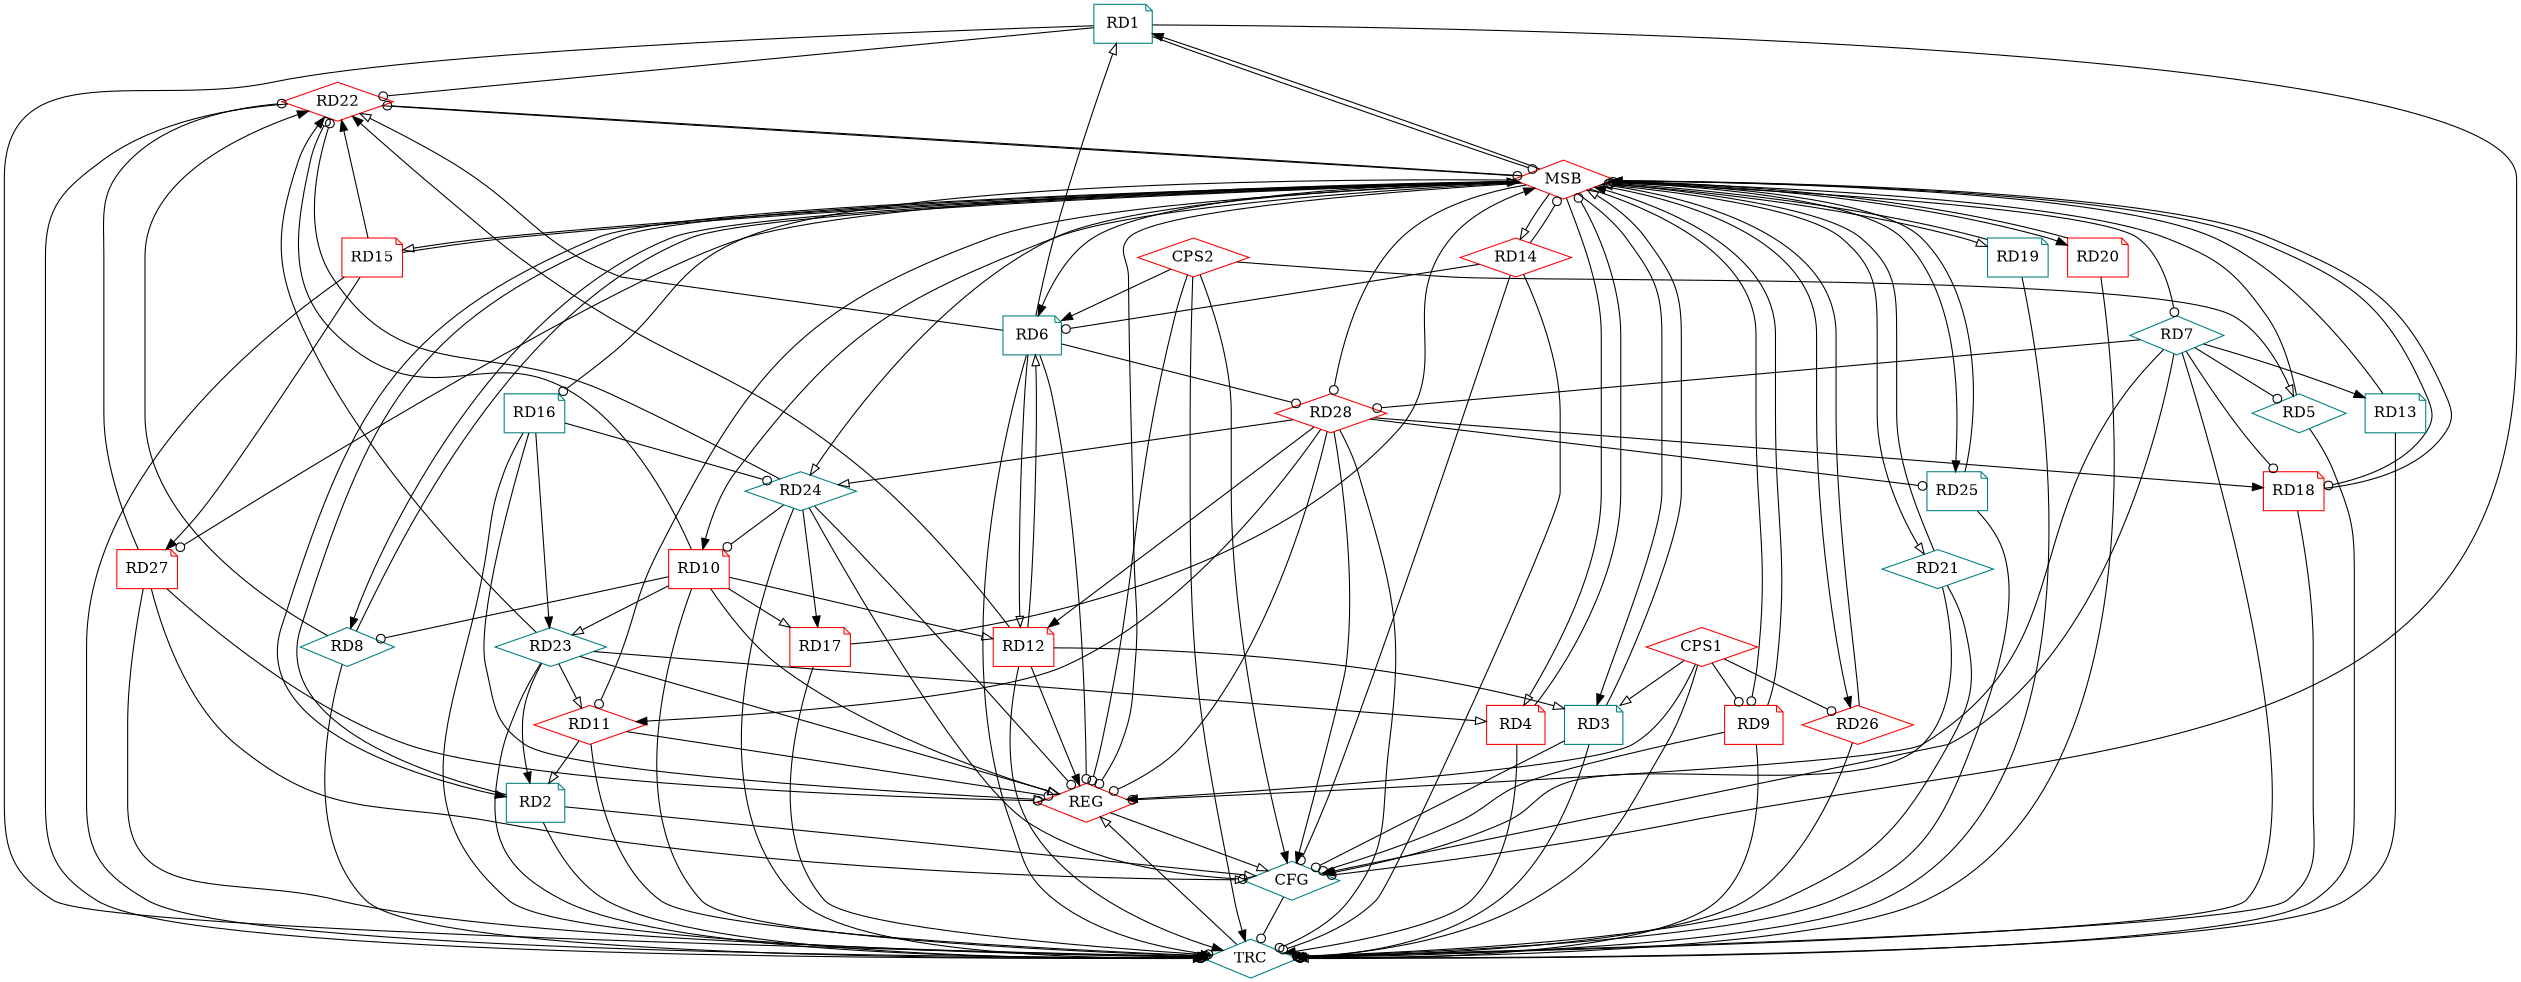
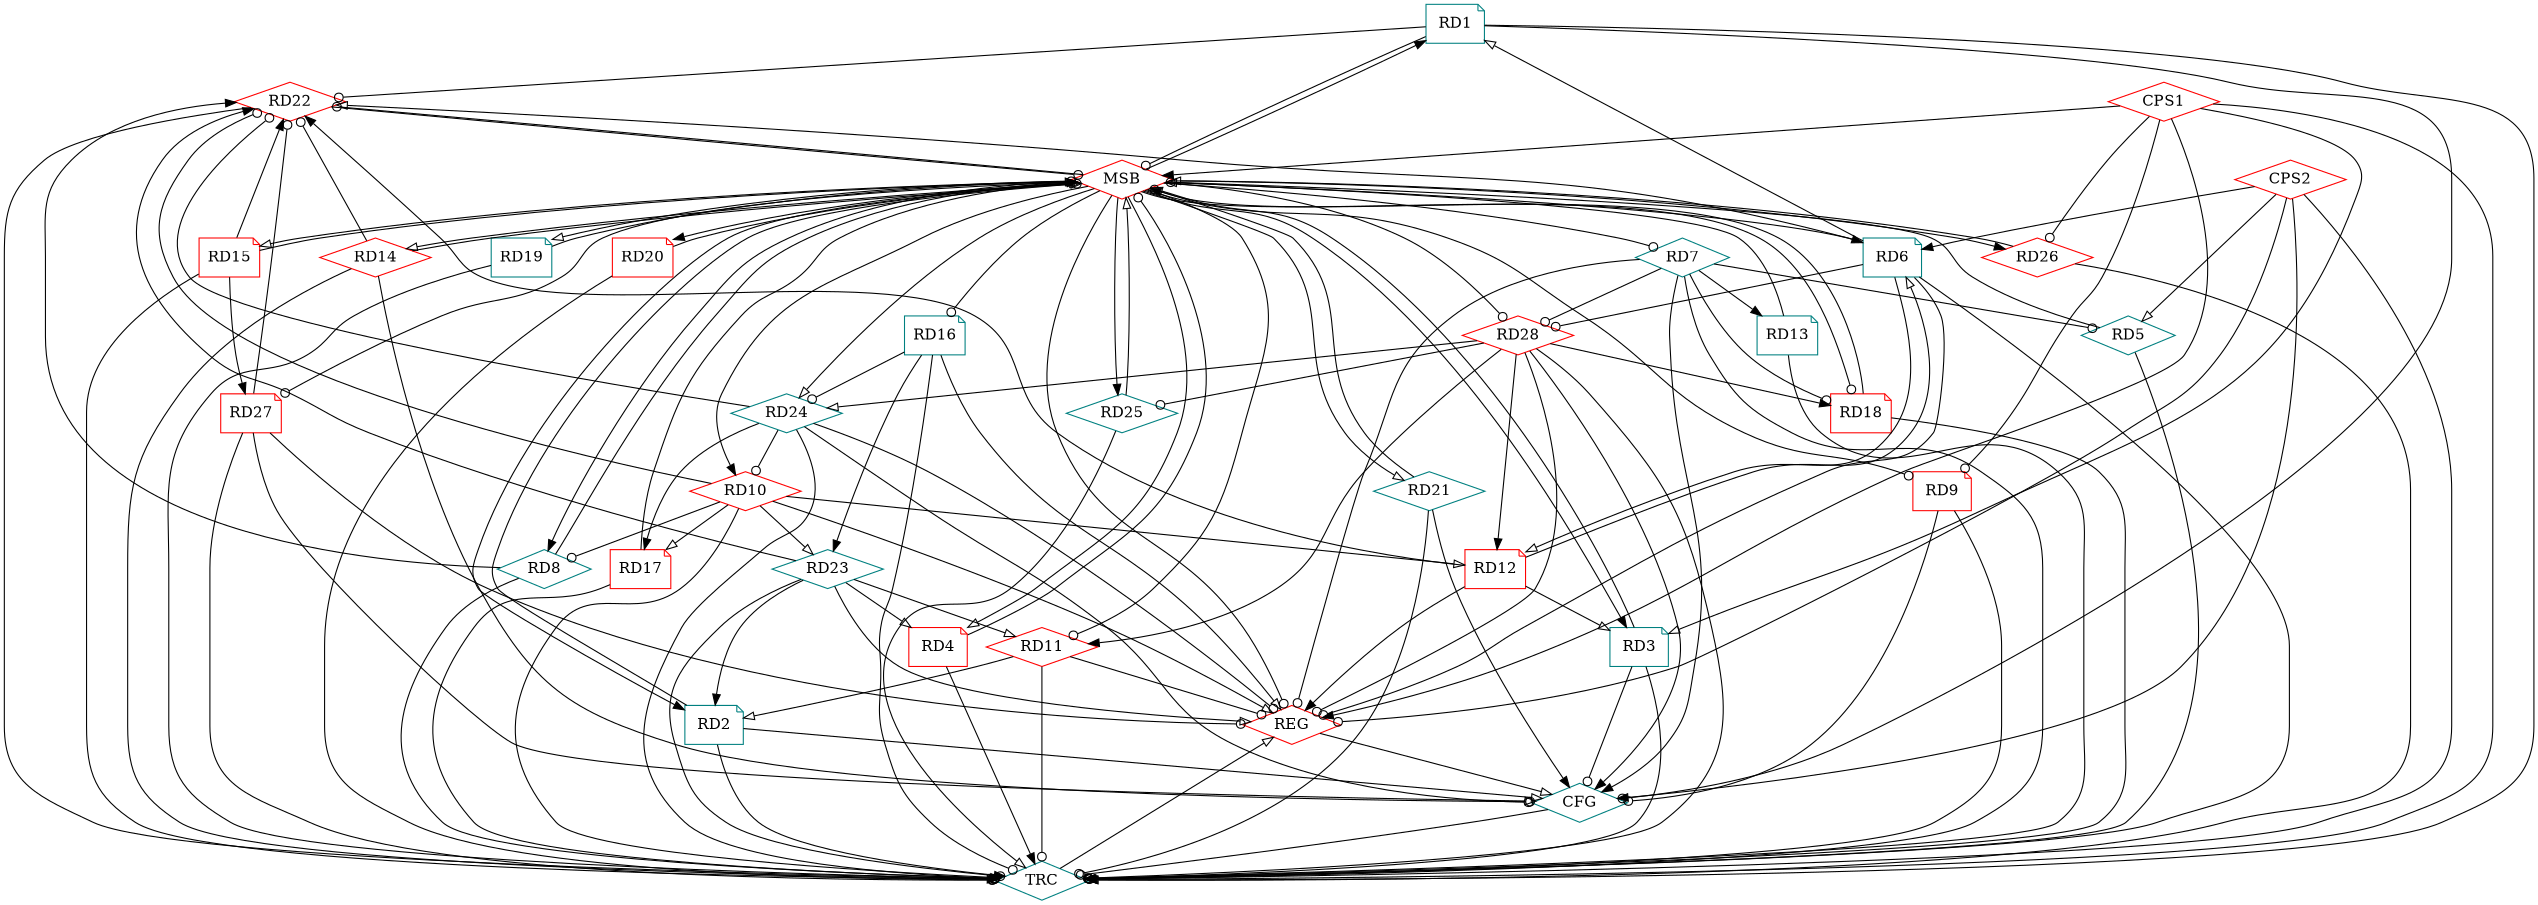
  strict digraph {
    node [color=red shape=diamond]
    edge [arrowhead=odot]
    n1 [color=teal label=RD1 shape=note]
    n2 [label=RD22]
    n3 [label=MSB]
    n4 [color=teal label=CFG]
    n5 [color=teal label=TRC]
    n6 [color=teal label=RD2 shape=note]
    n7 [color=teal label=RD3 shape=note]
    n8 [label=RD4 shape=note]
    n9 [color=teal label=RD6 shape=note]
    n10 [label=RD28]
    n11 [label=REG]
    n12 [color=teal label=RD7]
    n13 [label=RD18 shape=note]
    n14 [color=teal label=RD8]
    n15 [label=RD9 shape=note]
-   n16 [label=RD10 shape=note]
+   n16 [label=RD10]
    n17 [label=RD11]
    n18 [label=RD14]
    n19 [label=RD15 shape=note]
    n20 [color=teal label=RD16 shape=note]
    n21 [color=teal label=RD24]
    n22 [color=teal label=RD19 shape=note]
    n23 [label=RD20 shape=note]
    n24 [color=teal label=RD21]
-   n25 [color=teal label=RD25 shape=note]
+   n25 [color=teal label=RD25]
    n26 [label=RD26]
    n27 [label=RD27 shape=note]
    n28 [color=teal label=RD5]
    n29 [label=RD12 shape=note]
    n30 [color=teal label=RD13 shape=note]
    n31 [label=RD17 shape=note]
    n32 [color=teal label=RD23]
    n33 [label=CPS1]
    n34 [label=CPS2]
    n1 -> n2
    n1 -> n3
    n1 -> n4
    n1 -> n5 [arrowhead=onormal]
    n2 -> n3
    n2 -> n5
    n3 -> n1 [arrowhead=normal]
    n3 -> n2
    n3 -> n6 [arrowhead=normal]
    n3 -> n7 [arrowhead=normal]
    n3 -> n8 [arrowhead=onormal]
    n3 -> n9 [arrowhead=normal]
    n3 -> n10
    n3 -> n11
    n3 -> n12
    n3 -> n13
    n3 -> n14 [arrowhead=normal]
    n3 -> n15
    n3 -> n16 [arrowhead=normal]
    n3 -> n17
    n3 -> n18 [arrowhead=onormal]
    n3 -> n19 [arrowhead=onormal]
    n3 -> n20
    n3 -> n21 [arrowhead=onormal]
    n3 -> n22 [arrowhead=onormal]
    n3 -> n23 [arrowhead=normal]
    n3 -> n24 [arrowhead=onormal]
    n3 -> n25 [arrowhead=normal]
    n3 -> n26 [arrowhead=normal]
    n3 -> n27
    n4 -> n5
    n5 -> n11 [arrowhead=onormal]
    n6 -> n3 [arrowhead=onormal]
    n6 -> n4 [arrowhead=onormal]
    n6 -> n5 [arrowhead=normal]
    n7 -> n3 [arrowhead=onormal]
    n7 -> n4
    n7 -> n5 [arrowhead=normal]
    n8 -> n3
    n8 -> n5 [arrowhead=normal]
    n9 -> n1 [arrowhead=onormal]
    n9 -> n2 [arrowhead=onormal]
    n9 -> n5
    n9 -> n10
    n9 -> n11
    n9 -> n29 [arrowhead=onormal]
    n10 -> n4 [arrowhead=normal]
    n10 -> n5
    n10 -> n11
    n10 -> n13 [arrowhead=normal]
    n10 -> n17 [arrowhead=normal]
    n10 -> n21 [arrowhead=onormal]
    n10 -> n25
    n10 -> n29 [arrowhead=normal]
    n11 -> n4 [arrowhead=onormal]
    n12 -> n4 [arrowhead=normal]
    n12 -> n5
    n12 -> n10
    n12 -> n11
    n12 -> n13
    n12 -> n28
    n12 -> n30 [arrowhead=normal]
    n13 -> n3 [arrowhead=normal]
    n13 -> n5 [arrowhead=normal]
    n14 -> n2 [arrowhead=normal]
    n14 -> n3 [arrowhead=onormal]
    n14 -> n5
-   n15 -> n3 [arrowhead=normal]
+   n33 -> n3 [arrowhead=normal]
    n15 -> n4
    n15 -> n5 [arrowhead=onormal]
    n16 -> n2
    n16 -> n5 [arrowhead=normal]
    n16 -> n11 [arrowhead=onormal]
    n16 -> n14
    n16 -> n29 [arrowhead=onormal]
    n16 -> n31 [arrowhead=onormal]
    n16 -> n32 [arrowhead=onormal]
    n17 -> n5
    n17 -> n6 [arrowhead=onormal]
    n17 -> n11
-   n18 -> n9
+   n18 -> n2
    n18 -> n3
    n18 -> n4
    n18 -> n5
    n19 -> n2 [arrowhead=normal]
    n19 -> n3 [arrowhead=onormal]
    n19 -> n5 [arrowhead=normal]
    n19 -> n27 [arrowhead=normal]
    n20 -> n5
    n20 -> n11 [arrowhead=onormal]
    n20 -> n21
    n20 -> n32 [arrowhead=normal]
    n21 -> n2
    n21 -> n4
    n21 -> n5 [arrowhead=normal]
    n21 -> n11
    n21 -> n16
    n21 -> n31 [arrowhead=normal]
    n22 -> n3
    n22 -> n5
    n23 -> n3 [arrowhead=onormal]
    n23 -> n5
    n24 -> n3
    n24 -> n4 [arrowhead=normal]
    n24 -> n5
    n25 -> n3 [arrowhead=onormal]
    n25 -> n5 [arrowhead=onormal]
    n26 -> n3 [arrowhead=onormal]
    n26 -> n5 [arrowhead=onormal]
    n27 -> n2
    n27 -> n4 [arrowhead=onormal]
    n27 -> n5
    n27 -> n11
    n28 -> n3
    n28 -> n5
    n29 -> n2 [arrowhead=normal]
-   n29 -> n5 [arrowhead=normal]
    n29 -> n7 [arrowhead=onormal]
    n29 -> n9 [arrowhead=onormal]
    n29 -> n11 [arrowhead=normal]
    n30 -> n3 [arrowhead=onormal]
    n30 -> n5
    n31 -> n3 [arrowhead=normal]
    n31 -> n5 [arrowhead=normal]
    n32 -> n2 [arrowhead=normal]
    n32 -> n5
    n32 -> n6 [arrowhead=normal]
    n32 -> n8 [arrowhead=onormal]
    n32 -> n11 [arrowhead=onormal]
    n32 -> n17 [arrowhead=onormal]
    n33 -> n5 [arrowhead=normal]
    n33 -> n7 [arrowhead=onormal]
    n33 -> n11 [arrowhead=normal]
    n33 -> n15
    n33 -> n26
    n34 -> n4 [arrowhead=normal]
    n34 -> n5 [arrowhead=normal]
    n34 -> n9 [arrowhead=normal]
    n34 -> n11
    n34 -> n28 [arrowhead=onormal]
  }
